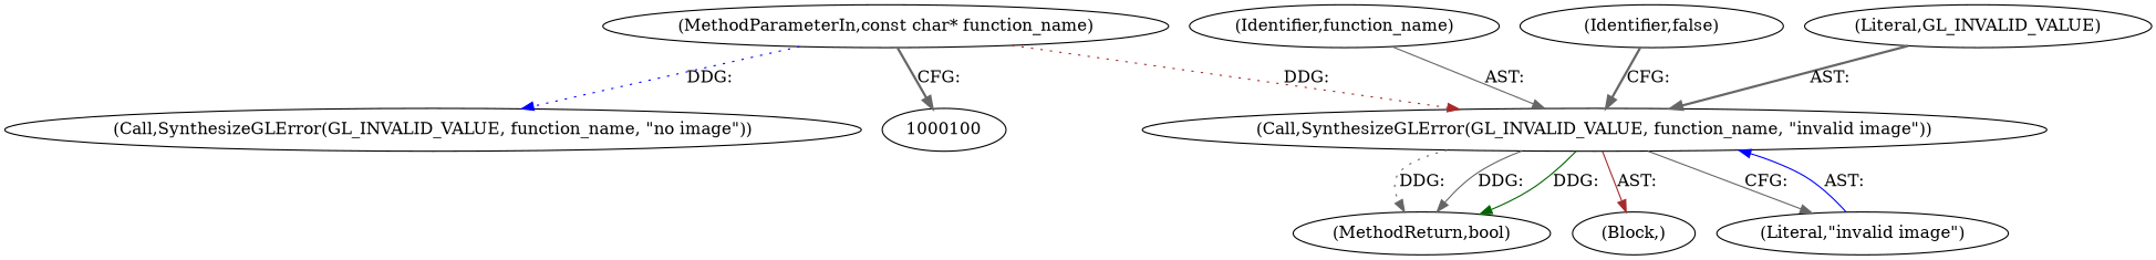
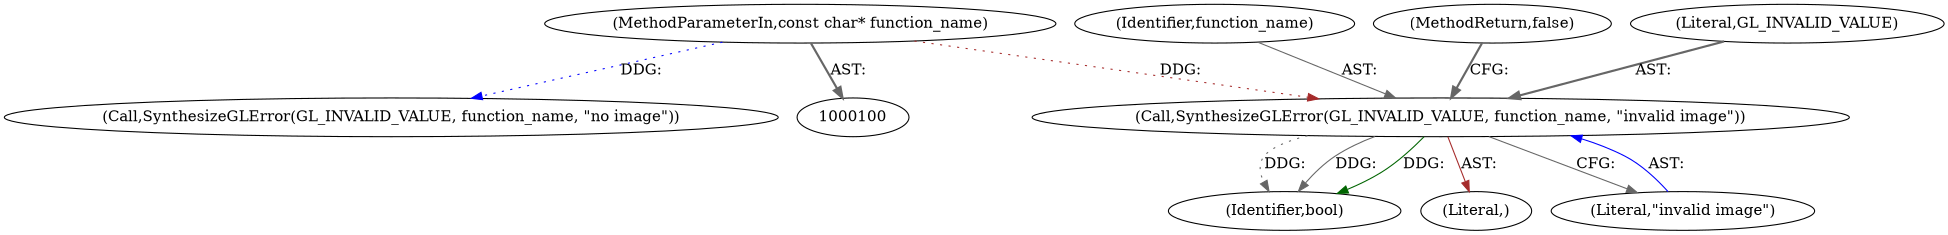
  digraph {
    edge [color=gray40 style=solid]
    n1 [label="(Call,SynthesizeGLError(GL_INVALID_VALUE, function_name, \"invalid image\"))"]
-   n2 [label="(MethodReturn,bool)"]
-   n3 [label="(Block,)"]
+   n2 [label="(Identifier,bool)"]
+   n3 [label="(Literal,)"]
    n4 [label="(Literal,\"invalid image\")"]
    n5 [label="(MethodParameterIn,const char* function_name)"]
    n6 [label="(Call,SynthesizeGLError(GL_INVALID_VALUE, function_name, \"no image\"))"]
    1000100
    n8 [label="(Identifier,function_name)"]
-   n9 [label="(Identifier,false)"]
+   n9 [label="(MethodReturn,false)"]
    n10 [label="(Literal,GL_INVALID_VALUE)"]
    n1 -> n2 [label="DDG: " style=dotted]
    n1 -> n2 [label="DDG: "]
    n1 -> n2 [color=darkgreen label="DDG: "]
    n1 -> n3 [color=brown label="AST: "]
    n1 -> n4 [label="CFG: "]
    n4 -> n1 [color=blue label="AST: "]
    n5 -> n1 [color=brown label="DDG: " style=dotted]
    n5 -> n6 [color=blue label="DDG: " style=dotted]
-   n5 -> 1000100 [label="CFG: " style=bold]
+   n5 -> 1000100 [label="AST: " style=bold]
    n8 -> n1 [label="AST: "]
    n9 -> n1 [label="CFG: " style=bold]
    n10 -> n1 [label="AST: " style=bold]
  }
